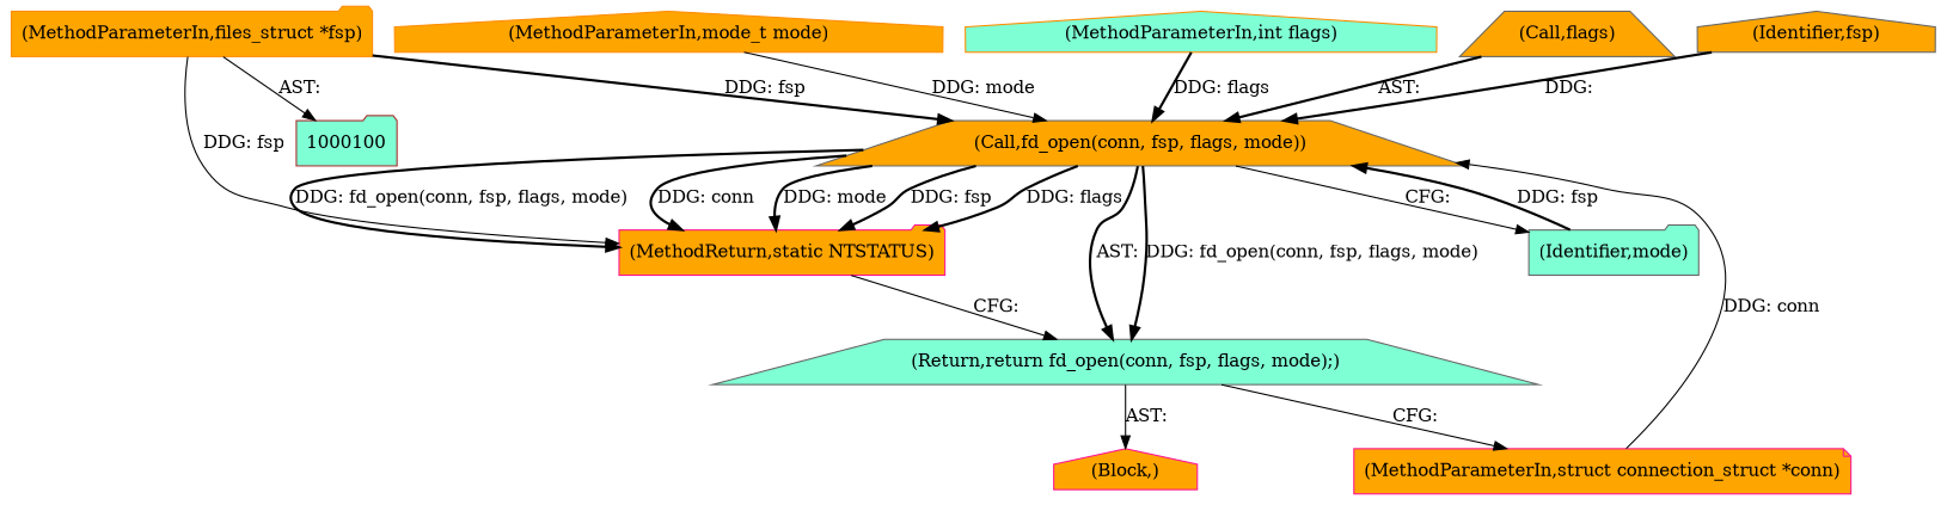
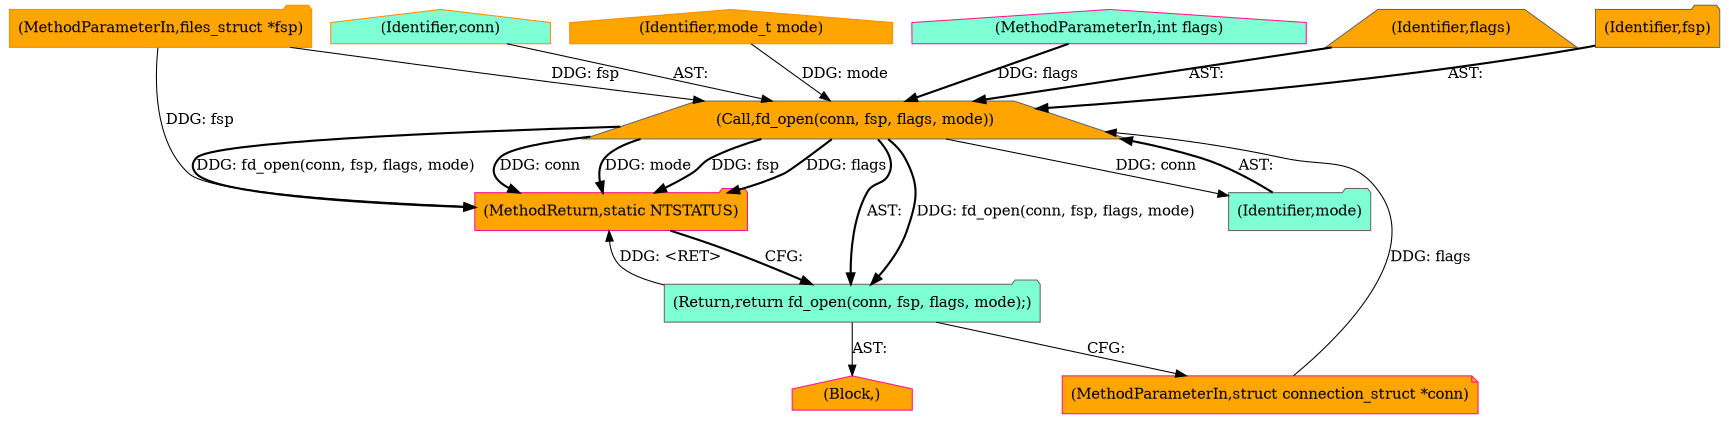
  digraph {
    node [color=gray40 fillcolor=orange shape=folder style=filled]
    edge [style=bold]
    n1 [color=darkorange label="(MethodParameterIn,files_struct *fsp)"]
    n2 [label="(Call,fd_open(conn, fsp, flags, mode))" shape=trapezium]
    n3 [color=deeppink label="(MethodReturn,static NTSTATUS)"]
-   1000100 [color=brown fillcolor=aquamarine]
-   n5 [fillcolor=aquamarine label="(Return,return fd_open(conn, fsp, flags, mode);)" shape=trapezium]
+   n5 [fillcolor=aquamarine label="(Return,return fd_open(conn, fsp, flags, mode);)"]
    n6 [fillcolor=aquamarine label="(Identifier,mode)"]
    n7 [color=deeppink label="(Block,)" shape=house]
    n8 [color=deeppink label="(MethodParameterIn,struct connection_struct *conn)" shape=note]
-   n10 [color=darkorange label="(MethodParameterIn,mode_t mode)" shape=house]
-   n11 [color=darkorange fillcolor=aquamarine label="(MethodParameterIn,int flags)" shape=house]
-   n12 [label="(Call,flags)" shape=trapezium]
-   n13 [label="(Identifier,fsp)" shape=house]
-   n1 -> n2 [label="DDG: fsp"]
+   n9 [color=darkorange fillcolor=aquamarine label="(Identifier,conn)" shape=house]
+   n10 [color=darkorange label="(Identifier,mode_t mode)" shape=house]
+   n11 [color=deeppink fillcolor=aquamarine label="(MethodParameterIn,int flags)" shape=house]
+   n12 [label="(Identifier,flags)" shape=trapezium]
+   n13 [label="(Identifier,fsp)"]
+   n1 -> n2 [label="DDG: fsp" style=solid]
    n1 -> n3 [label="DDG: fsp" style=solid]
-   n1 -> 1000100 [label="AST: " style=solid]
    n2 -> n3 [label="DDG: flags"]
    n2 -> n3 [label="DDG: fd_open(conn, fsp, flags, mode)"]
    n2 -> n3 [label="DDG: conn"]
    n2 -> n3 [label="DDG: mode"]
    n2 -> n3 [label="DDG: fsp"]
    n2 -> n5 [label="AST: "]
    n2 -> n5 [label="DDG: fd_open(conn, fsp, flags, mode)"]
-   n2 -> n6 [label="CFG: " style=solid]
-   n3 -> n5 [label="CFG: " style=solid]
+   n2 -> n6 [label="DDG: conn" style=solid]
+   n3 -> n5 [label="CFG: "]
+   n5 -> n3 [label="DDG: <RET>" style=solid]
    n5 -> n7 [label="AST: " style=solid]
    n5 -> n8 [label="CFG: " style=solid]
-   n6 -> n2 [label="DDG: fsp"]
-   n8 -> n2 [label="DDG: conn" style=solid]
+   n6 -> n2 [label="AST: "]
+   n8 -> n2 [label="DDG: flags" style=solid]
+   n9 -> n2 [label="AST: " style=solid]
    n10 -> n2 [label="DDG: mode" style=solid]
    n11 -> n2 [label="DDG: flags"]
    n12 -> n2 [label="AST: "]
-   n13 -> n2 [label="DDG: "]
+   n13 -> n2 [label="AST: "]
  }
